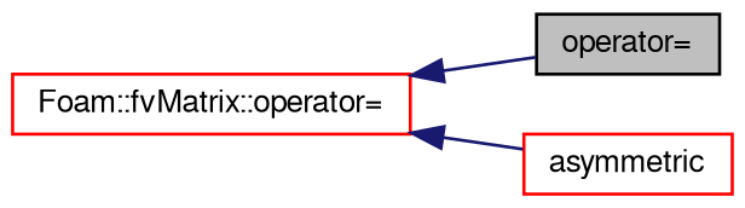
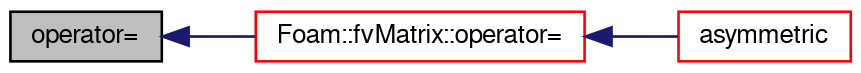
  digraph {
    rankdir=LR
    node [color=red fontname=FreeSans fontsize=10 shape=record]
    edge [color=midnightblue dir=back fontname=FreeSans fontsize=10 labelfontname=FreeSans labelfontsize=10 style=solid]
    n1 [color=black fillcolor=grey75 fontcolor=black height=0.2 label="operator=" style=filled width=0.4]
    n2 [height=0.2 label="Foam::fvMatrix::operator=" width=0.4]
    n3 [height=0.2 label=asymmetric width=0.4]
-   n2 -> n1
+   n1 -> n2
    n2 -> n3
  }
